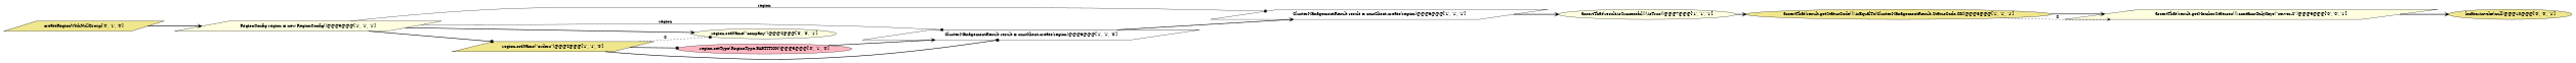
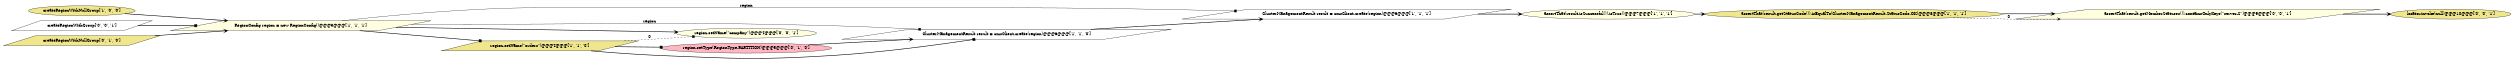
  digraph {
    rankdir=LR
    node [fillcolor=khaki shape=parallelogram style=filled]
    edge [arrowhead=vee style=bold]
+   n1 [label="createRegionWithNullGroup['1', '0', '0']" shape=ellipse]
    n2 [fillcolor=lightyellow label="RegionConfig region = new RegionConfig()@@@3@@@['1', '1', '1']"]
    n3 [fillcolor=white label="ClusterManagementResult result = cmsClient.create(region)@@@6@@@['1', '1', '0']"]
    n4 [fillcolor=white label="ClusterManagementResult result = cmsClient.create(region)@@@6@@@['1', '1', '1']"]
    n5 [fillcolor=lightyellow label="region.setName(\"company\")@@@4@@@['0', '0', '1']" shape=ellipse]
    n6 [label="region.setName(\"orders\")@@@4@@@['1', '1', '0']"]
    n7 [fillcolor=lightpink label="region.setType(RegionType.PARTITION)@@@5@@@['0', '1', '0']" shape=ellipse]
    n8 [fillcolor=lightyellow label="assertThat(result.isSuccessful()).isTrue()@@@7@@@['1', '1', '1']" shape=ellipse]
    n9 [fillcolor=lightyellow label="assertThat(result.getMemberStatuses()).containsOnlyKeys(\"server-2\")@@@9@@@['0', '0', '1']"]
    n10 [label="locator.invoke(null)@@@10@@@['0', '0', '1']" shape=ellipse]
+   n11 [fillcolor=white label="createRegionWithGroup['0', '0', '1']"]
    n12 [label="createRegionWithNullGroup['0', '1', '0']"]
    n13 [label="assertThat(result.getStatusCode()).isEqualTo(ClusterManagementResult.StatusCode.OK)@@@8@@@['1', '1', '1']" shape=ellipse]
+   n1 -> n2
    n2 -> n3 [arrowhead=box label=region style=solid]
    n2 -> n4 [arrowhead=box label=region style=solid]
    n2 -> n5
    n2 -> n6 [arrowhead=box]
    n3 -> n4
    n4 -> n8
    n6 -> n3 [arrowhead=box]
    n6 -> n5 [arrowhead=box label=0 style=dashed]
    n6 -> n7 [arrowhead=box]
    n7 -> n3
    n8 -> n13
    n9 -> n10
+   n11 -> n2 [arrowhead=box]
    n12 -> n2
    n13 -> n9
    n13 -> n9 [label=0 style=dashed]
  }
